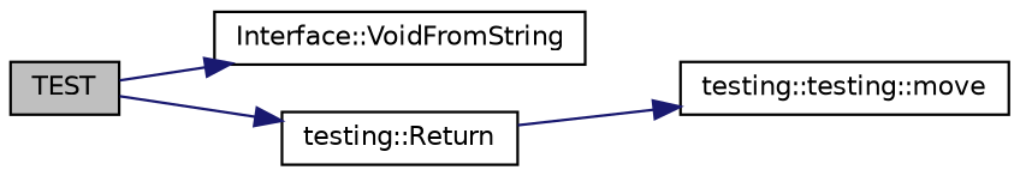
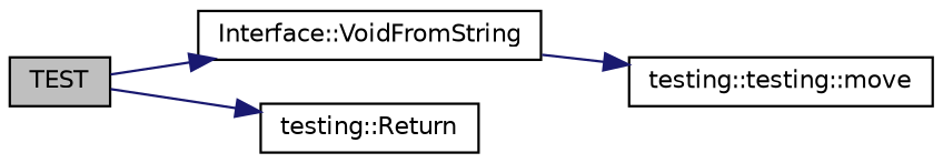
  digraph {
    rankdir=LR
    node [color=black fillcolor=white fontname=Helvetica fontsize=10 shape=record style=filled]
    edge [color=midnightblue fontname=Helvetica fontsize=10 labelfontname=Helvetica labelfontsize=10 style=solid]
    n1 [fillcolor=grey75 fontcolor=black height=0.2 label=TEST width=0.4]
    n2 [height=0.2 label="Interface::VoidFromString" width=0.4]
    n3 [height=0.2 label="testing::Return" width=0.4]
    n4 [height=0.2 label="testing::testing::move" width=0.4]
    n1 -> n2
    n1 -> n3
-   n3 -> n4
+   n2 -> n4
  }
